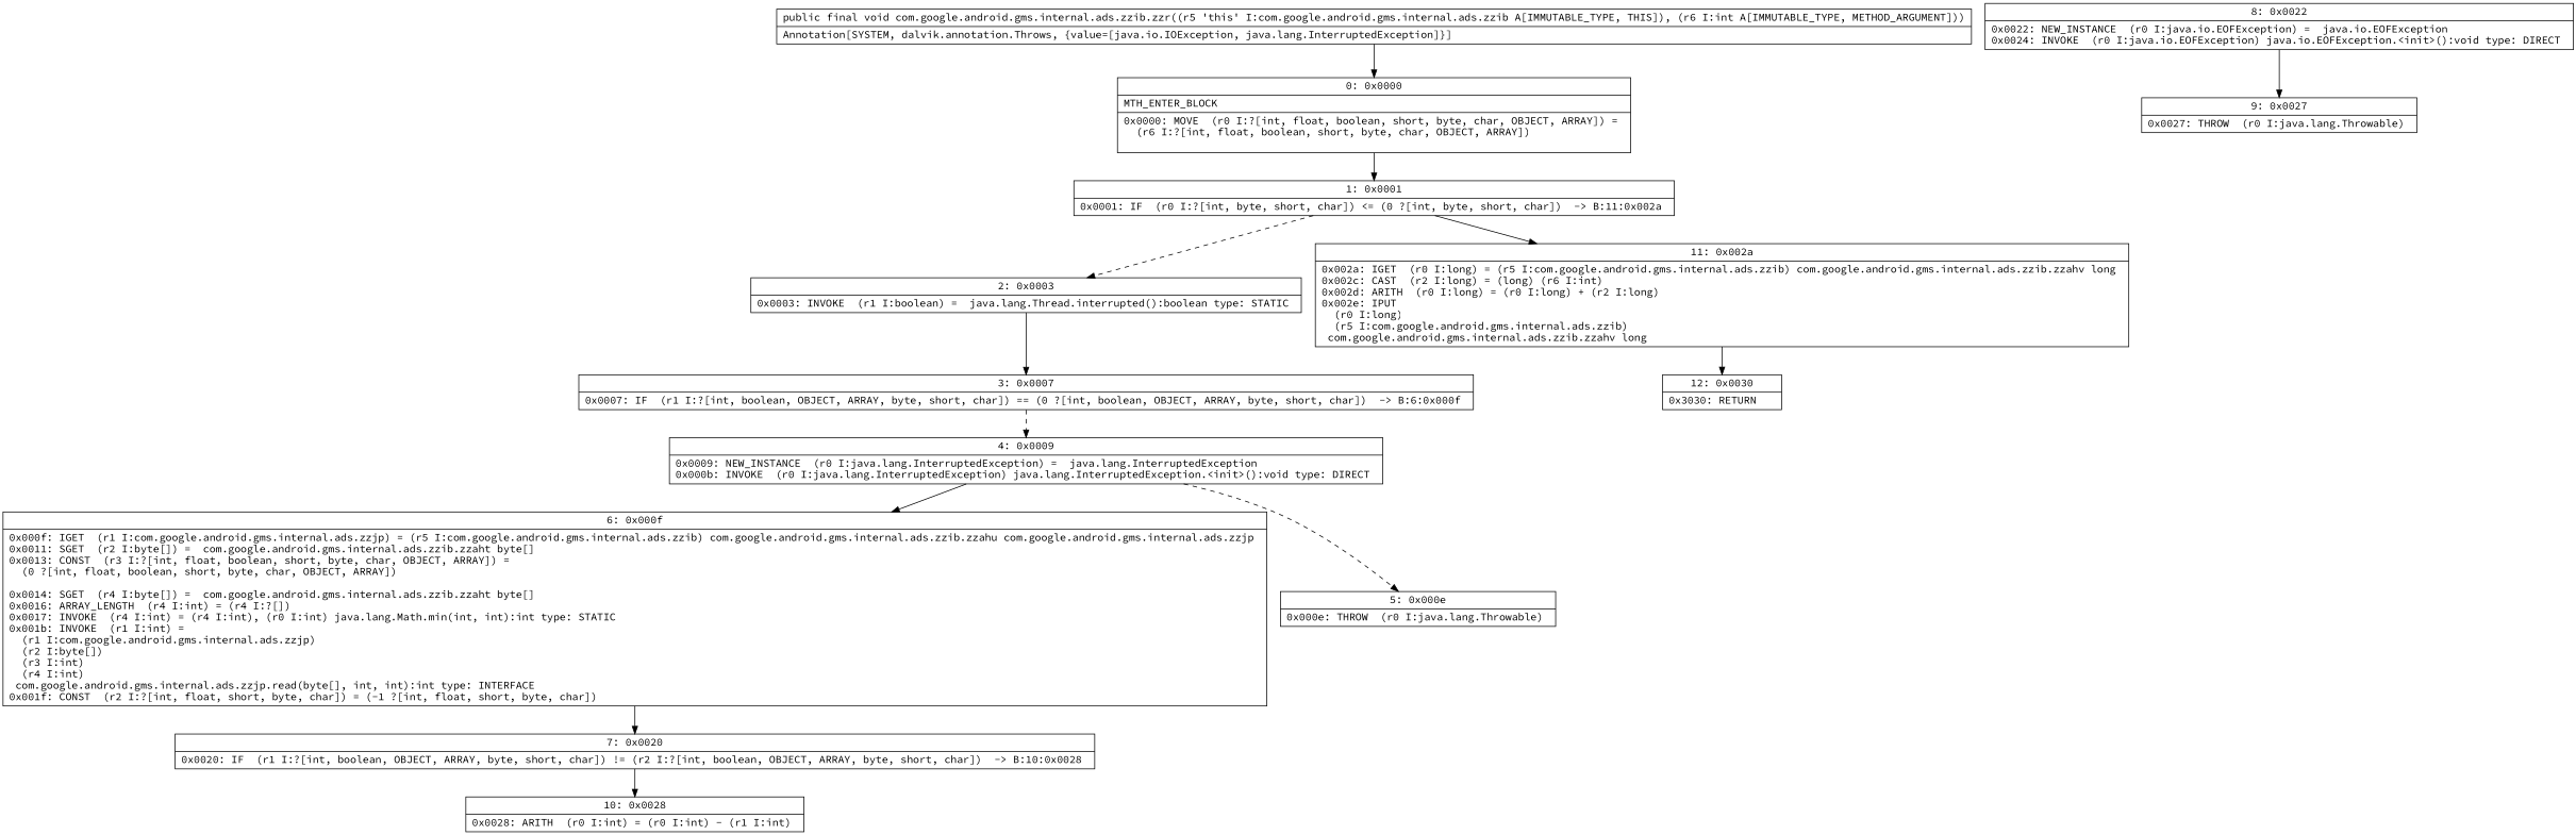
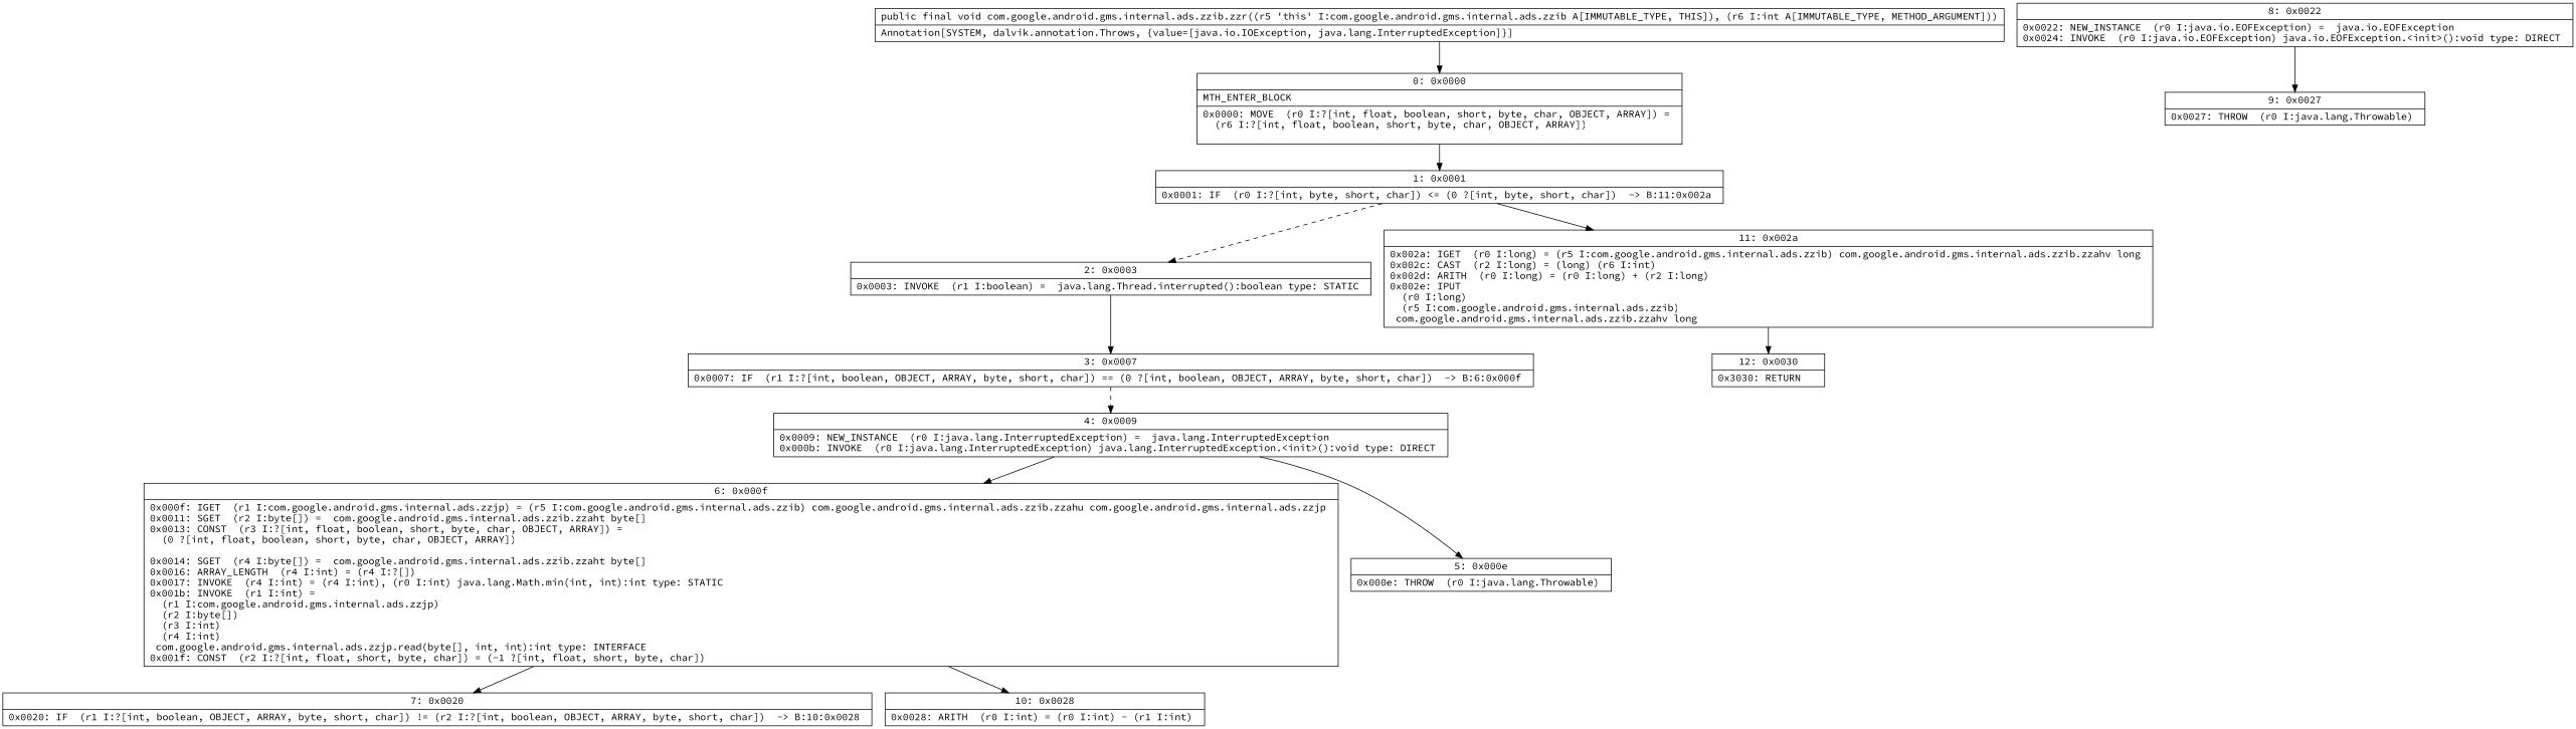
  digraph {
    fontname="Source Code Pro"
    node [fontname="Source Code Pro" shape=record]
    edge [fontname="Source Code Pro"]
    n1 [label="{0\:\ 0x0000|MTH_ENTER_BLOCK\l|0x0000: MOVE  (r0 I:?[int, float, boolean, short, byte, char, OBJECT, ARRAY]) = \l  (r6 I:?[int, float, boolean, short, byte, char, OBJECT, ARRAY])\l \l}"]
    n2 [label="{1\:\ 0x0001|0x0001: IF  (r0 I:?[int, byte, short, char]) \<= (0 ?[int, byte, short, char])  \-\> B:11:0x002a \l}"]
    n3 [label="{2\:\ 0x0003|0x0003: INVOKE  (r1 I:boolean) =  java.lang.Thread.interrupted():boolean type: STATIC \l}"]
    n4 [label="{11\:\ 0x002a|0x002a: IGET  (r0 I:long) = (r5 I:com.google.android.gms.internal.ads.zzib) com.google.android.gms.internal.ads.zzib.zzahv long \l0x002c: CAST  (r2 I:long) = (long) (r6 I:int) \l0x002d: ARITH  (r0 I:long) = (r0 I:long) + (r2 I:long) \l0x002e: IPUT  \l  (r0 I:long)\l  (r5 I:com.google.android.gms.internal.ads.zzib)\l com.google.android.gms.internal.ads.zzib.zzahv long \l}"]
    n5 [label="{3\:\ 0x0007|0x0007: IF  (r1 I:?[int, boolean, OBJECT, ARRAY, byte, short, char]) == (0 ?[int, boolean, OBJECT, ARRAY, byte, short, char])  \-\> B:6:0x000f \l}"]
    n6 [label="{12\:\ 0x0030|0x3030: RETURN   \l}"]
    n7 [label="{4\:\ 0x0009|0x0009: NEW_INSTANCE  (r0 I:java.lang.InterruptedException) =  java.lang.InterruptedException \l0x000b: INVOKE  (r0 I:java.lang.InterruptedException) java.lang.InterruptedException.\<init\>():void type: DIRECT \l}"]
    n8 [label="{6\:\ 0x000f|0x000f: IGET  (r1 I:com.google.android.gms.internal.ads.zzjp) = (r5 I:com.google.android.gms.internal.ads.zzib) com.google.android.gms.internal.ads.zzib.zzahu com.google.android.gms.internal.ads.zzjp \l0x0011: SGET  (r2 I:byte[]) =  com.google.android.gms.internal.ads.zzib.zzaht byte[] \l0x0013: CONST  (r3 I:?[int, float, boolean, short, byte, char, OBJECT, ARRAY]) = \l  (0 ?[int, float, boolean, short, byte, char, OBJECT, ARRAY])\l \l0x0014: SGET  (r4 I:byte[]) =  com.google.android.gms.internal.ads.zzib.zzaht byte[] \l0x0016: ARRAY_LENGTH  (r4 I:int) = (r4 I:?[]) \l0x0017: INVOKE  (r4 I:int) = (r4 I:int), (r0 I:int) java.lang.Math.min(int, int):int type: STATIC \l0x001b: INVOKE  (r1 I:int) = \l  (r1 I:com.google.android.gms.internal.ads.zzjp)\l  (r2 I:byte[])\l  (r3 I:int)\l  (r4 I:int)\l com.google.android.gms.internal.ads.zzjp.read(byte[], int, int):int type: INTERFACE \l0x001f: CONST  (r2 I:?[int, float, short, byte, char]) = (\-1 ?[int, float, short, byte, char]) \l}"]
    n9 [label="{5\:\ 0x000e|0x000e: THROW  (r0 I:java.lang.Throwable) \l}"]
    n10 [label="{7\:\ 0x0020|0x0020: IF  (r1 I:?[int, boolean, OBJECT, ARRAY, byte, short, char]) != (r2 I:?[int, boolean, OBJECT, ARRAY, byte, short, char])  \-\> B:10:0x0028 \l}"]
    n11 [label="{10\:\ 0x0028|0x0028: ARITH  (r0 I:int) = (r0 I:int) \- (r1 I:int) \l}"]
    n12 [label="{8\:\ 0x0022|0x0022: NEW_INSTANCE  (r0 I:java.io.EOFException) =  java.io.EOFException \l0x0024: INVOKE  (r0 I:java.io.EOFException) java.io.EOFException.\<init\>():void type: DIRECT \l}"]
    n13 [label="{9\:\ 0x0027|0x0027: THROW  (r0 I:java.lang.Throwable) \l}"]
    n14 [label="{public final void com.google.android.gms.internal.ads.zzib.zzr((r5 'this' I:com.google.android.gms.internal.ads.zzib A[IMMUTABLE_TYPE, THIS]), (r6 I:int A[IMMUTABLE_TYPE, METHOD_ARGUMENT]))  | Annotation[SYSTEM, dalvik.annotation.Throws, \{value=[java.io.IOException, java.lang.InterruptedException]\}]\l}"]
    n1 -> n2
    n2 -> n3 [style=dashed]
    n2 -> n4
    n3 -> n5
    n4 -> n6
    n5 -> n7 [style=dashed]
    n7 -> n8
-   n7 -> n9 [style=dashed]
+   n7 -> n9
    n8 -> n10
-   n10 -> n11
+   n8 -> n11
    n12 -> n13
    n14 -> n1
  }
